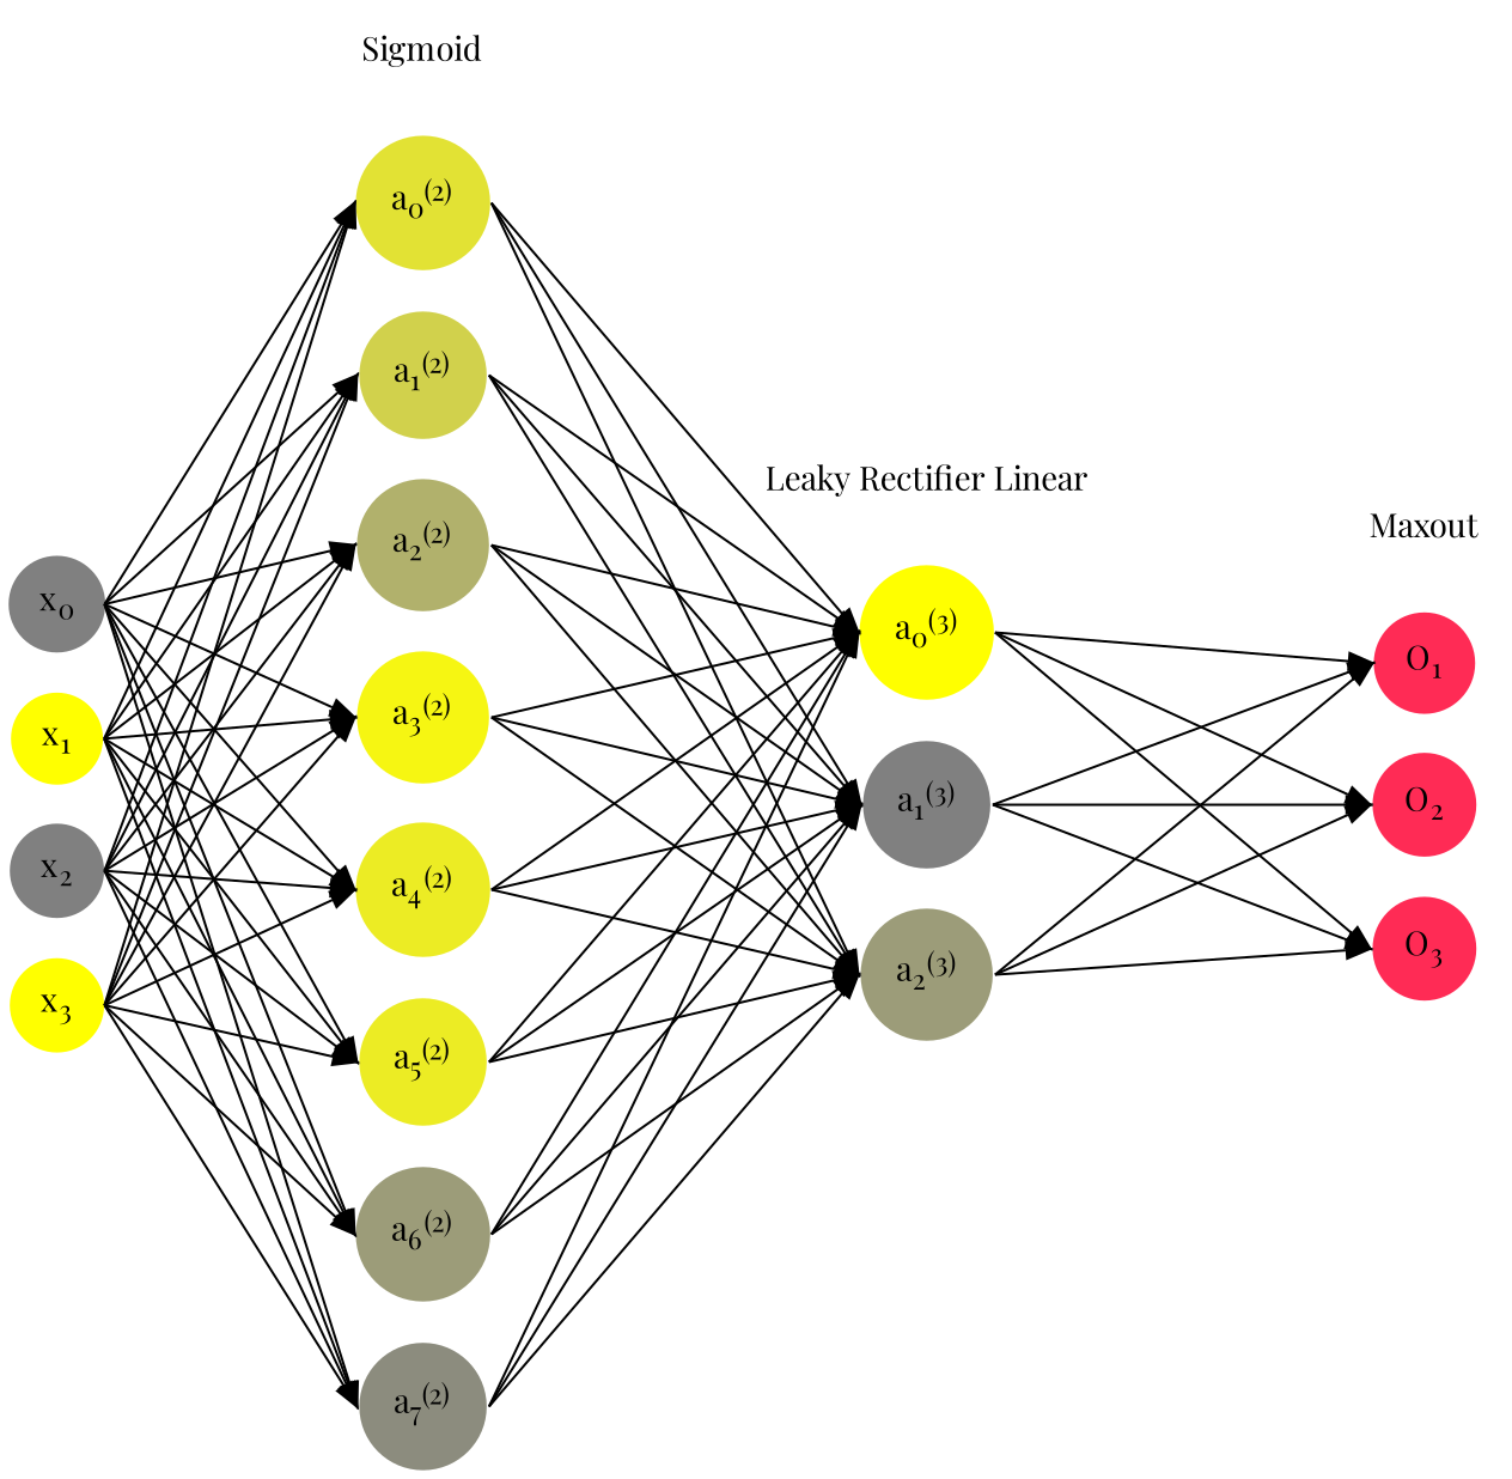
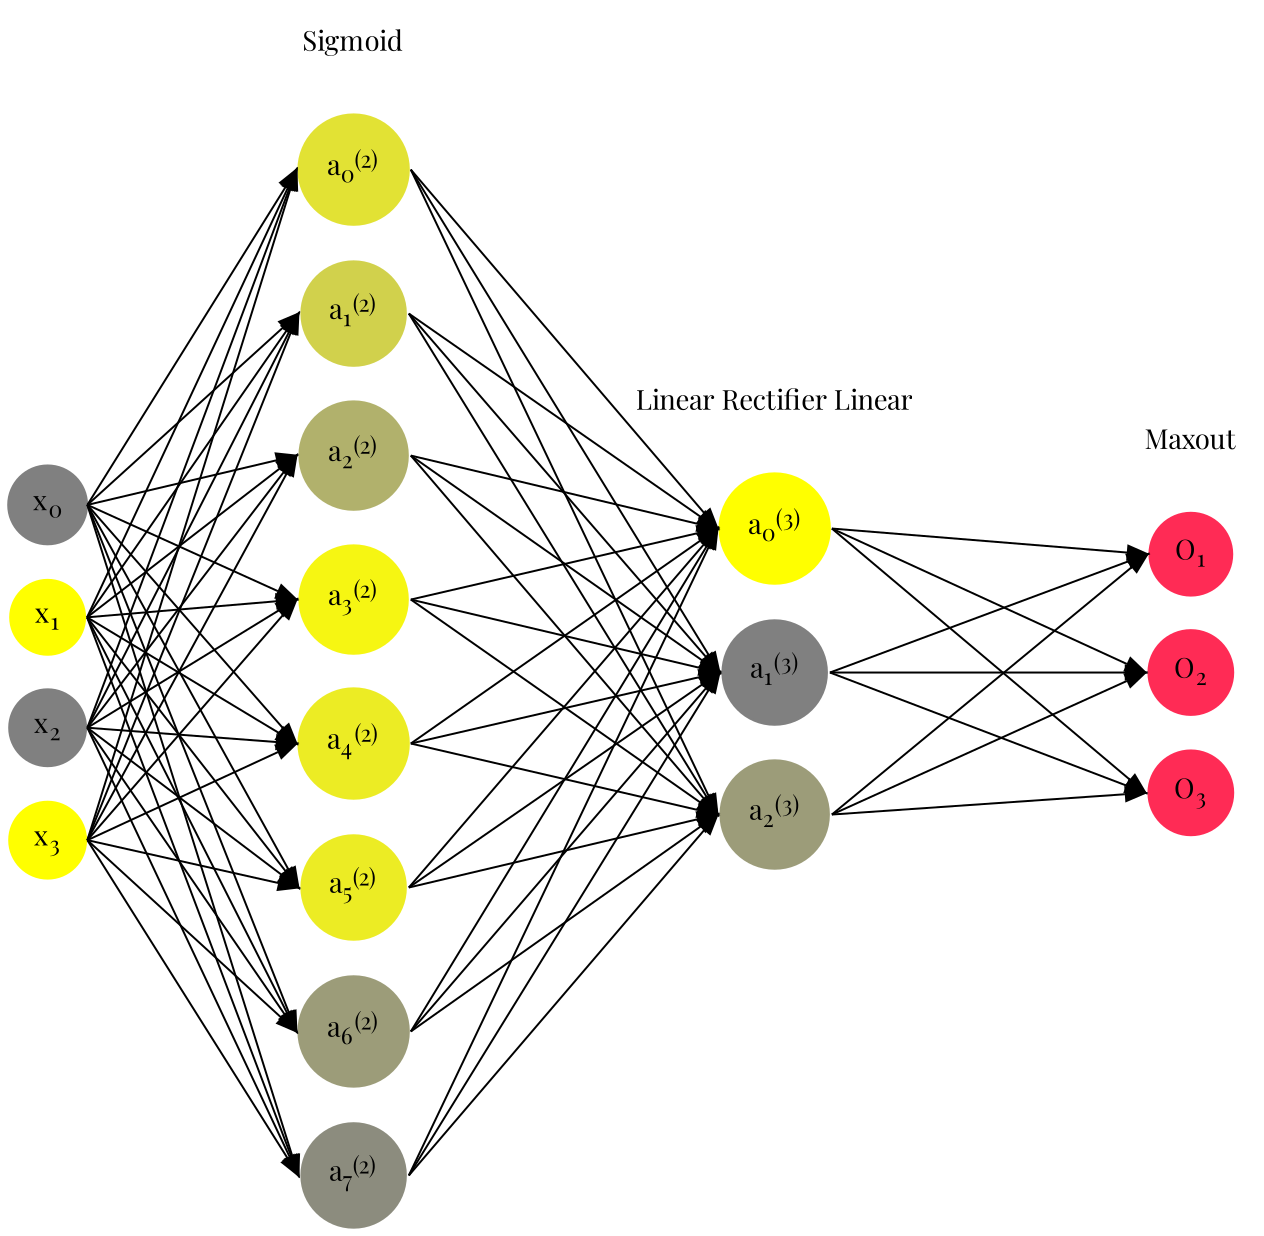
  digraph {
    rankdir=LR
    ranksep=1.4
    splines=false
    fontname="Playfair Display"
    node [shape=circle style=filled fontname="Playfair Display"]
    edge [headport=w style=solid tailport=e fontname="Playfair Display"]
    n1 [color="0.1667, 0.0, 0.5" fillcolor="0.1667, 0.0, 0.5" label=<x<sub>0</sub>>]
    n2 [color="0.1667, 1.0, 1.0" fillcolor="0.1667, 1.0, 1.0" label=<x<sub>1</sub>>]
    n3 [color="0.1667, 0.0, 0.5" fillcolor="0.1667, 0.0, 0.5" label=<x<sub>2</sub>>]
    n4 [color="0.1667, 1.0, 1.0" fillcolor="0.1667, 1.0, 1.0" label=<x<sub>3</sub>>]
    n5 [color="0.1667, 0.767605, 0.883803" fillcolor="0.1667, 0.767605, 0.883803" label=<a<sub>0</sub><sup>(2)</sup>>]
    n6 [color="0.1667, 0.635728, 0.817864" fillcolor="0.1667, 0.635728, 0.817864" label=<a<sub>1</sub><sup>(2)</sup>>]
    n7 [color="0.1667, 0.389384, 0.694692" fillcolor="0.1667, 0.389384, 0.694692" label=<a<sub>2</sub><sup>(2)</sup>>]
    n8 [color="0.1667, 0.925730, 0.962865" fillcolor="0.1667, 0.925730, 0.962865" label=<a<sub>3</sub><sup>(2)</sup>>]
    n9 [color="0.1667, 0.847533, 0.923766" fillcolor="0.1667, 0.847533, 0.923766" label=<a<sub>4</sub><sup>(2)</sup>>]
    n10 [color="0.1667, 0.844847, 0.922423" fillcolor="0.1667, 0.844847, 0.922423" label=<a<sub>5</sub><sup>(2)</sup>>]
    n11 [color="0.1667, 0.223290, 0.611645" fillcolor="0.1667, 0.223290, 0.611645" label=<a<sub>6</sub><sup>(2)</sup>>]
    n12 [color="0.1667, 0.096674, 0.548337" fillcolor="0.1667, 0.096674, 0.548337" label=<a<sub>7</sub><sup>(2)</sup>>]
    n13 [color="0.1667, 1.149355, 1.074678" fillcolor="0.1667, 1.149355, 1.074678" label=<a<sub>0</sub><sup>(3)</sup>>]
    n14 [color="0.1667, 0.000327, 0.500164" fillcolor="0.1667, 0.000327, 0.500164" label=<a<sub>1</sub><sup>(3)</sup>>]
    n15 [color="0.1667, 0.223557, 0.611778" fillcolor="0.1667, 0.223557, 0.611778" label=<a<sub>2</sub><sup>(3)</sup>>]
    n16 [color="0.9667, 0.83, 1.0" fillcolor="0.9667, 0.83, 1.0" label=<O<sub>1</sub>>]
    n17 [color="0.9667, 0.83, 1.0" fillcolor="0.9667, 0.83, 1.0" label=<O<sub>2</sub>>]
    n18 [color="0.9667, 0.83, 1.0" fillcolor="0.9667, 0.83, 1.0" label=<O<sub>3</sub>>]
    n19 [label=Sigmoid shape=plaintext style=""]
-   n20 [label="Leaky Rectifier Linear" shape=plaintext style=""]
+   n20 [label="Linear Rectifier Linear" shape=plaintext style=""]
    n21 [label=Maxout shape=plaintext style=""]
    subgraph sub_1 {
      n1
    }
    subgraph sub_2 {
      n2
    }
    subgraph sub_3 {
      n3
    }
    subgraph sub_4 {
      n4
    }
    subgraph sub_5 {
      n5
    }
    subgraph sub_6 {
      n6
    }
    subgraph sub_7 {
      n7
    }
    subgraph sub_8 {
      n8
    }
    subgraph sub_9 {
      n9
    }
    subgraph sub_10 {
      n10
    }
    subgraph sub_11 {
      n11
    }
    subgraph sub_12 {
      n12
    }
    subgraph sub_13 {
      n13
    }
    subgraph sub_14 {
      n14
    }
    subgraph sub_15 {
      n15
    }
    subgraph sub_16 {
      n16
    }
    subgraph sub_17 {
      n17
    }
    subgraph sub_18 {
      n18
    }
    subgraph sub_19 {
      rank=same
      n1
      n2
      n3
      n4
    }
    subgraph sub_20 {
      rank=same
      n5
      n6
      n7
      n8
      n9
      n10
      n11
      n12
    }
    subgraph sub_21 {
      rank=same
      n13
      n14
      n15
    }
    subgraph sub_22 {
      rank=same
      n16
      n17
      n18
    }
    subgraph sub_23 {
      rank=same
      n5
      n19
    }
    subgraph sub_24 {
      rank=same
      n13
      n20
    }
    subgraph sub_25 {
      rank=same
      n16
      n21
    }
    n1 -> n2 [style=invis]
    n1 -> n5
    n1 -> n6
    n1 -> n7
    n1 -> n8
    n1 -> n9
    n1 -> n10
    n1 -> n11
    n1 -> n12
    n2 -> n3 [style=invis]
    n2 -> n5
    n2 -> n6
    n2 -> n7
    n2 -> n8
    n2 -> n9
    n2 -> n10
    n2 -> n11
    n2 -> n12
    n3 -> n4 [style=invis]
    n3 -> n5
    n3 -> n6
    n3 -> n7
    n3 -> n8
    n3 -> n9
    n3 -> n10
    n3 -> n11
    n3 -> n12
    n4 -> n5
    n4 -> n6
    n4 -> n7
    n4 -> n8
    n4 -> n9
    n4 -> n10
    n4 -> n11
    n4 -> n12
    n5 -> n6 [style=invis]
    n5 -> n13
    n5 -> n14
    n5 -> n15
    n6 -> n7 [style=invis]
    n6 -> n13
    n6 -> n14
    n6 -> n15
    n7 -> n8 [style=invis]
    n7 -> n13
    n7 -> n14
    n7 -> n15
    n8 -> n9 [style=invis]
    n8 -> n13
    n8 -> n14
    n8 -> n15
    n9 -> n10 [style=invis]
    n9 -> n13
    n9 -> n14
    n9 -> n15
    n10 -> n11 [style=invis]
    n10 -> n13
    n10 -> n14
    n10 -> n15
    n11 -> n12 [style=invis]
    n11 -> n13
    n11 -> n14
    n11 -> n15
    n12 -> n13
    n12 -> n14
    n12 -> n15
    n13 -> n14 [style=invis]
    n13 -> n16
    n13 -> n17
    n13 -> n18
    n14 -> n15 [style=invis]
    n14 -> n16
    n14 -> n17
    n14 -> n18
    n15 -> n16
    n15 -> n17
    n15 -> n18
    n16 -> n17 [style=invis]
    n17 -> n18 [style=invis]
    n19 -> n5 [style=invis]
    n20 -> n13 [style=invis]
    n21 -> n16 [style=invis]
  }
